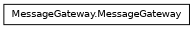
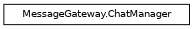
  digraph {
    rankdir=LR
-   n1 [color=black fillcolor=white fontname=Helvetica fontsize=10 height=0.2 label="MessageGateway.MessageGateway" shape=record style=filled width=0.4]
+   n1 [color=black fillcolor=white fontname=Helvetica fontsize=10 height=0.2 label="MessageGateway.ChatManager" shape=record style=filled width=0.4]
  }
